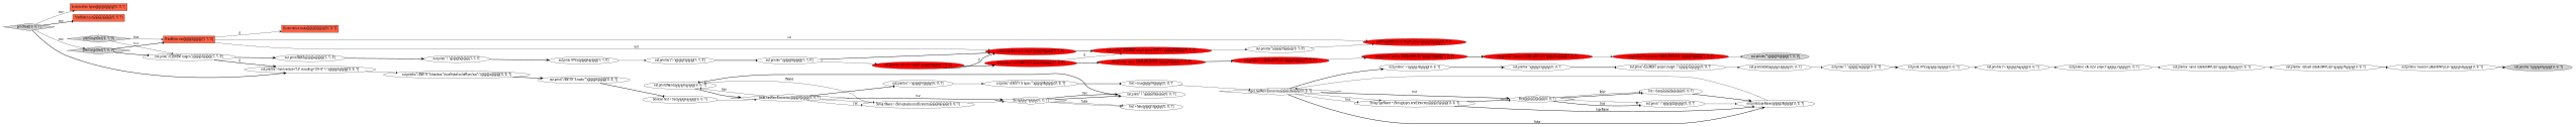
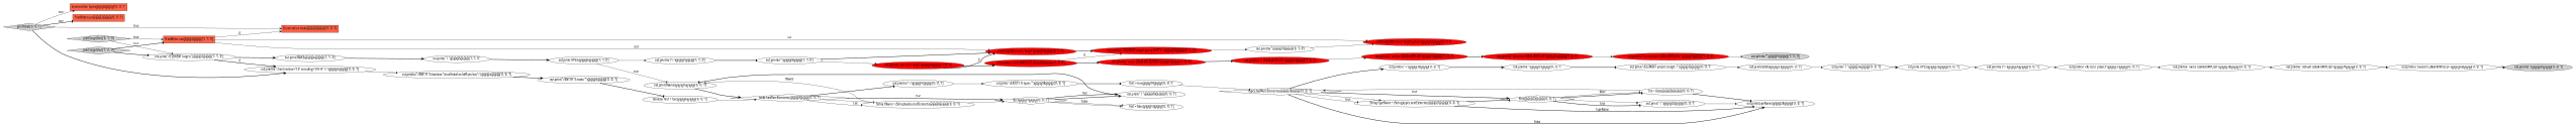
  digraph {
    fontname="Fira Sans"
    rankdir=LR
    node [fillcolor=white fontname="Fira Sans" shape=ellipse style=filled]
    edge [arrowhead=tee fontname="Fira Sans" style=bold]
    n1 [fillcolor=tomato label="Enumeration types@@@2@@@['0', '0', '1']" shape=box]
    n2 [label="out.print(\"<!ENTITY % types \"\")@@@18@@@['0', '0', '1']"]
    n3 [label="first = true@@@19@@@['0', '0', '1']"]
    n4 [label="types.hasMoreElements()@@@20@@@['0', '0', '1']" shape=diamond]
    n5 [fillcolor=red label="out.println(\"<!ATTLIST target\")@@@9@@@['1', '0', '0']"]
    n6 [fillcolor=red label="out.println(\" id ID #IMPLIED\")@@@10@@@['1', '0', '0']"]
    n7 [fillcolor=red label="printTargetAttrs(out,\"target\")@@@9@@@['0', '1', '0']"]
    n8 [fillcolor=red label="out.println(\"<!ELEMENT target-group EMPTY>\")@@@10@@@['0', '1', '0']"]
    n9 [fillcolor=red label="out.println(\" name CDATA #REQUIRED\")@@@11@@@['1', '0', '0']"]
    n10 [fillcolor=lightgray label="out.println(\"\")@@@16@@@['1', '0', '0']"]
    n11 [label="String tName = (String)tasks.nextElement()@@@8@@@['0', '0', '1']"]
    n12 [label="out.print(tName)@@@15@@@['0', '0', '1']"]
    n13 [label="!first@@@9@@@['0', '0', '1']" shape=diamond]
    n14 [label="tasks.hasMoreElements()@@@7@@@['0', '0', '1']" shape=diamond]
    n15 [label="first = false@@@13@@@['0', '0', '1']"]
    n16 [label="out.print(\" | \")@@@10@@@['0', '0', '1']"]
    n17 [label="out.println(\"\")@@@8@@@['1', '1', '0']"]
    n18 [label="out.println(\"\")@@@11@@@['0', '1', '0']"]
    n19 [fillcolor=red label="out.println(\" if CDATA #IMPLIED\")@@@12@@@['1', '0', '0']"]
    n20 [label="out.println(\"\">\")@@@17@@@['0', '0', '1']"]
    n21 [fillcolor=tomato label="PrintWriter out@@@2@@@['0', '0', '1']" shape=box]
    n22 [label="out.println(\")*>\")@@@7@@@['1', '1', '0']"]
    n23 [label="out.print(\"<!ENTITY % tasks \"\")@@@5@@@['0', '0', '1']"]
    n24 [label="boolean first = true@@@6@@@['0', '0', '1']"]
    n25 [label="out.print(typeName)@@@28@@@['0', '0', '1']"]
    n26 [label="String typeName = (String)types.nextElement()@@@21@@@['0', '0', '1']"]
    n27 [label="!first@@@22@@@['0', '0', '1']" shape=diamond]
    n28 [label="out.println(\"\">\")@@@30@@@['0', '0', '1']"]
    n29 [label="out.print(TASKS)@@@4@@@['1', '1', '0']"]
    n30 [label="out.print(\" | \")@@@5@@@['1', '1', '0']"]
    n31 [label="out.print(TYPES)@@@6@@@['1', '1', '0']"]
    n32 [fillcolor=tomato label="Enumeration tasks@@@2@@@['0', '0', '1']" shape=box]
    n33 [fillcolor=lightgray label="printTargetDecl['1', '0', '0']" shape=diamond]
    n34 [fillcolor=tomato label="PrintWriter out@@@2@@@['1', '1', '0']" shape=box]
    n35 [label="out.print(\"<!ELEMENT target (\")@@@3@@@['1', '1', '0']"]
    n36 [fillcolor=red label="printTargetAttrs(out,\"target-group\")@@@12@@@['0', '1', '0']"]
    n37 [label="out.println(\"<?xml version=\"1.0\" encoding=\"UTF-8\" ?>\")@@@3@@@['0', '0', '1']"]
    n38 [fillcolor=red label="out.println(\" unless CDATA #IMPLIED\")@@@13@@@['1', '0', '0']"]
    n39 [fillcolor=red label="out.println(\" depends CDATA #IMPLIED\")@@@14@@@['1', '0', '0']"]
    n40 [fillcolor=red label="out.println(\" description CDATA #IMPLIED>\")@@@15@@@['1', '0', '0']"]
    n41 [label="first = false@@@26@@@['0', '0', '1']"]
    n42 [label="out.print(\" | \")@@@23@@@['0', '0', '1']"]
    n43 [label="out.println(\"\")@@@31@@@['0', '0', '1']"]
    n44 [label="out.print(TYPES)@@@35@@@['0', '0', '1']"]
    n45 [label="out.println(\")*>\")@@@36@@@['0', '0', '1']"]
    n46 [label="out.println(\"<!ATTLIST project\")@@@37@@@['0', '0', '1']"]
    n47 [label="out.print(\"<!ELEMENT project (target | \")@@@32@@@['0', '0', '1']"]
    n48 [label="out.print(TASKS)@@@33@@@['0', '0', '1']"]
    n49 [label="out.print(\" | \")@@@34@@@['0', '0', '1']"]
    n50 [label="out.println(\"<!ENTITY % boolean \"(true|false|on|off|yes|no)\">\")@@@4@@@['0', '0', '1']"]
    n51 [label="out.println(\" name CDATA #IMPLIED\")@@@38@@@['0', '0', '1']"]
    n52 [fillcolor=lightgray label="out.println(\"\")@@@41@@@['0', '0', '1']"]
    n53 [fillcolor=lightgray label="printHead['0', '0', '1']" shape=diamond]
    n54 [label="out.println(\" default CDATA #IMPLIED\")@@@39@@@['0', '0', '1']"]
    n55 [label="out.println(\" basedir CDATA #IMPLIED>\")@@@40@@@['0', '0', '1']"]
    n56 [fillcolor=lightgray label="printTargetDecl['0', '1', '0']" shape=diamond]
    n2 -> n3
    n3 -> n4 [style=solid]
    n4 -> n25 [arrowhead=vee label=false]
    n4 -> n26 [arrowhead=vee style=solid]
    n4 -> n26 [label=true style=solid]
    n4 -> n27 [arrowhead=vee label=true]
    n4 -> n28 [arrowhead=vee]
    n5 -> n6 [arrowhead=vee]
    n5 -> n7 [label=0]
    n6 -> n8 [label=0 style=solid]
    n6 -> n9
    n7 -> n8
    n8 -> n18 [arrowhead=vee style=solid]
    n9 -> n19
    n11 -> n12 [label=tName style=solid]
    n11 -> n13 [arrowhead=vee style=solid]
    n12 -> n14 [arrowhead=vee]
    n13 -> n15 [label=false style=solid]
    n13 -> n15 [style=solid]
    n13 -> n16 [arrowhead=vee label=true]
    n13 -> n16 [arrowhead=vee]
    n14 -> n11 [style=solid]
    n14 -> n11 [label=true style=solid]
-   n14 -> n12 [label=true style=solid]
+   n31 -> n12 [label=true style=solid]
    n14 -> n13 [arrowhead=vee label=true]
    n14 -> n20
    n16 -> n12
    n17 -> n5 [arrowhead=vee style=solid]
    n17 -> n7
    n18 -> n36 [style=solid]
    n19 -> n38 [arrowhead=vee style=solid]
    n20 -> n2 [arrowhead=vee style=solid]
    n22 -> n17
    n23 -> n24
    n24 -> n14 [arrowhead=vee style=solid]
-   n25 -> n4 [arrowhead=vee style=solid]
+   n41 -> n4 [arrowhead=vee style=solid]
    n26 -> n25 [label=typeName]
    n26 -> n27
    n27 -> n41 [label=false style=solid]
    n27 -> n41
    n27 -> n42 [arrowhead=vee style=solid]
    n27 -> n42 [label=true]
    n28 -> n43 [arrowhead=vee]
    n29 -> n30 [arrowhead=vee]
    n30 -> n31 [arrowhead=vee]
    n31 -> n22 [style=solid]
    n33 -> n34 [label=true]
    n33 -> n35
    n34 -> n7 [label=out style=solid]
    n34 -> n32 [arrowhead=vee label=0 style=solid]
    n34 -> n36 [label=out style=solid]
    n35 -> n29 [arrowhead=vee]
    n35 -> n37 [arrowhead=vee label=0]
    n37 -> n50 [style=solid]
    n38 -> n39
    n39 -> n40 [arrowhead=vee style=solid]
    n40 -> n10 [style=solid]
-   n41 -> n25 [arrowhead=vee]
+   n41 -> n25
    n42 -> n25 [style=solid]
    n43 -> n47
    n44 -> n45 [arrowhead=vee style=solid]
    n45 -> n46 [arrowhead=vee style=solid]
    n46 -> n51 [style=solid]
    n47 -> n48 [arrowhead=vee style=solid]
    n48 -> n49 [style=solid]
    n49 -> n44 [arrowhead=vee]
    n50 -> n23 [arrowhead=vee]
    n51 -> n54 [arrowhead=vee style=solid]
    n53 -> n1 [arrowhead=vee label=true style=solid]
    n53 -> n21 [label=true]
-   n53 -> n33 [arrowhead=vee label=true style=solid]
+   n53 -> n32 [arrowhead=vee label=true style=solid]
    n53 -> n37 [arrowhead=vee]
    n54 -> n55
    n55 -> n52 [arrowhead=vee]
    n56 -> n34 [arrowhead=vee label=true style=solid]
    n56 -> n35 [style=solid]
  }
